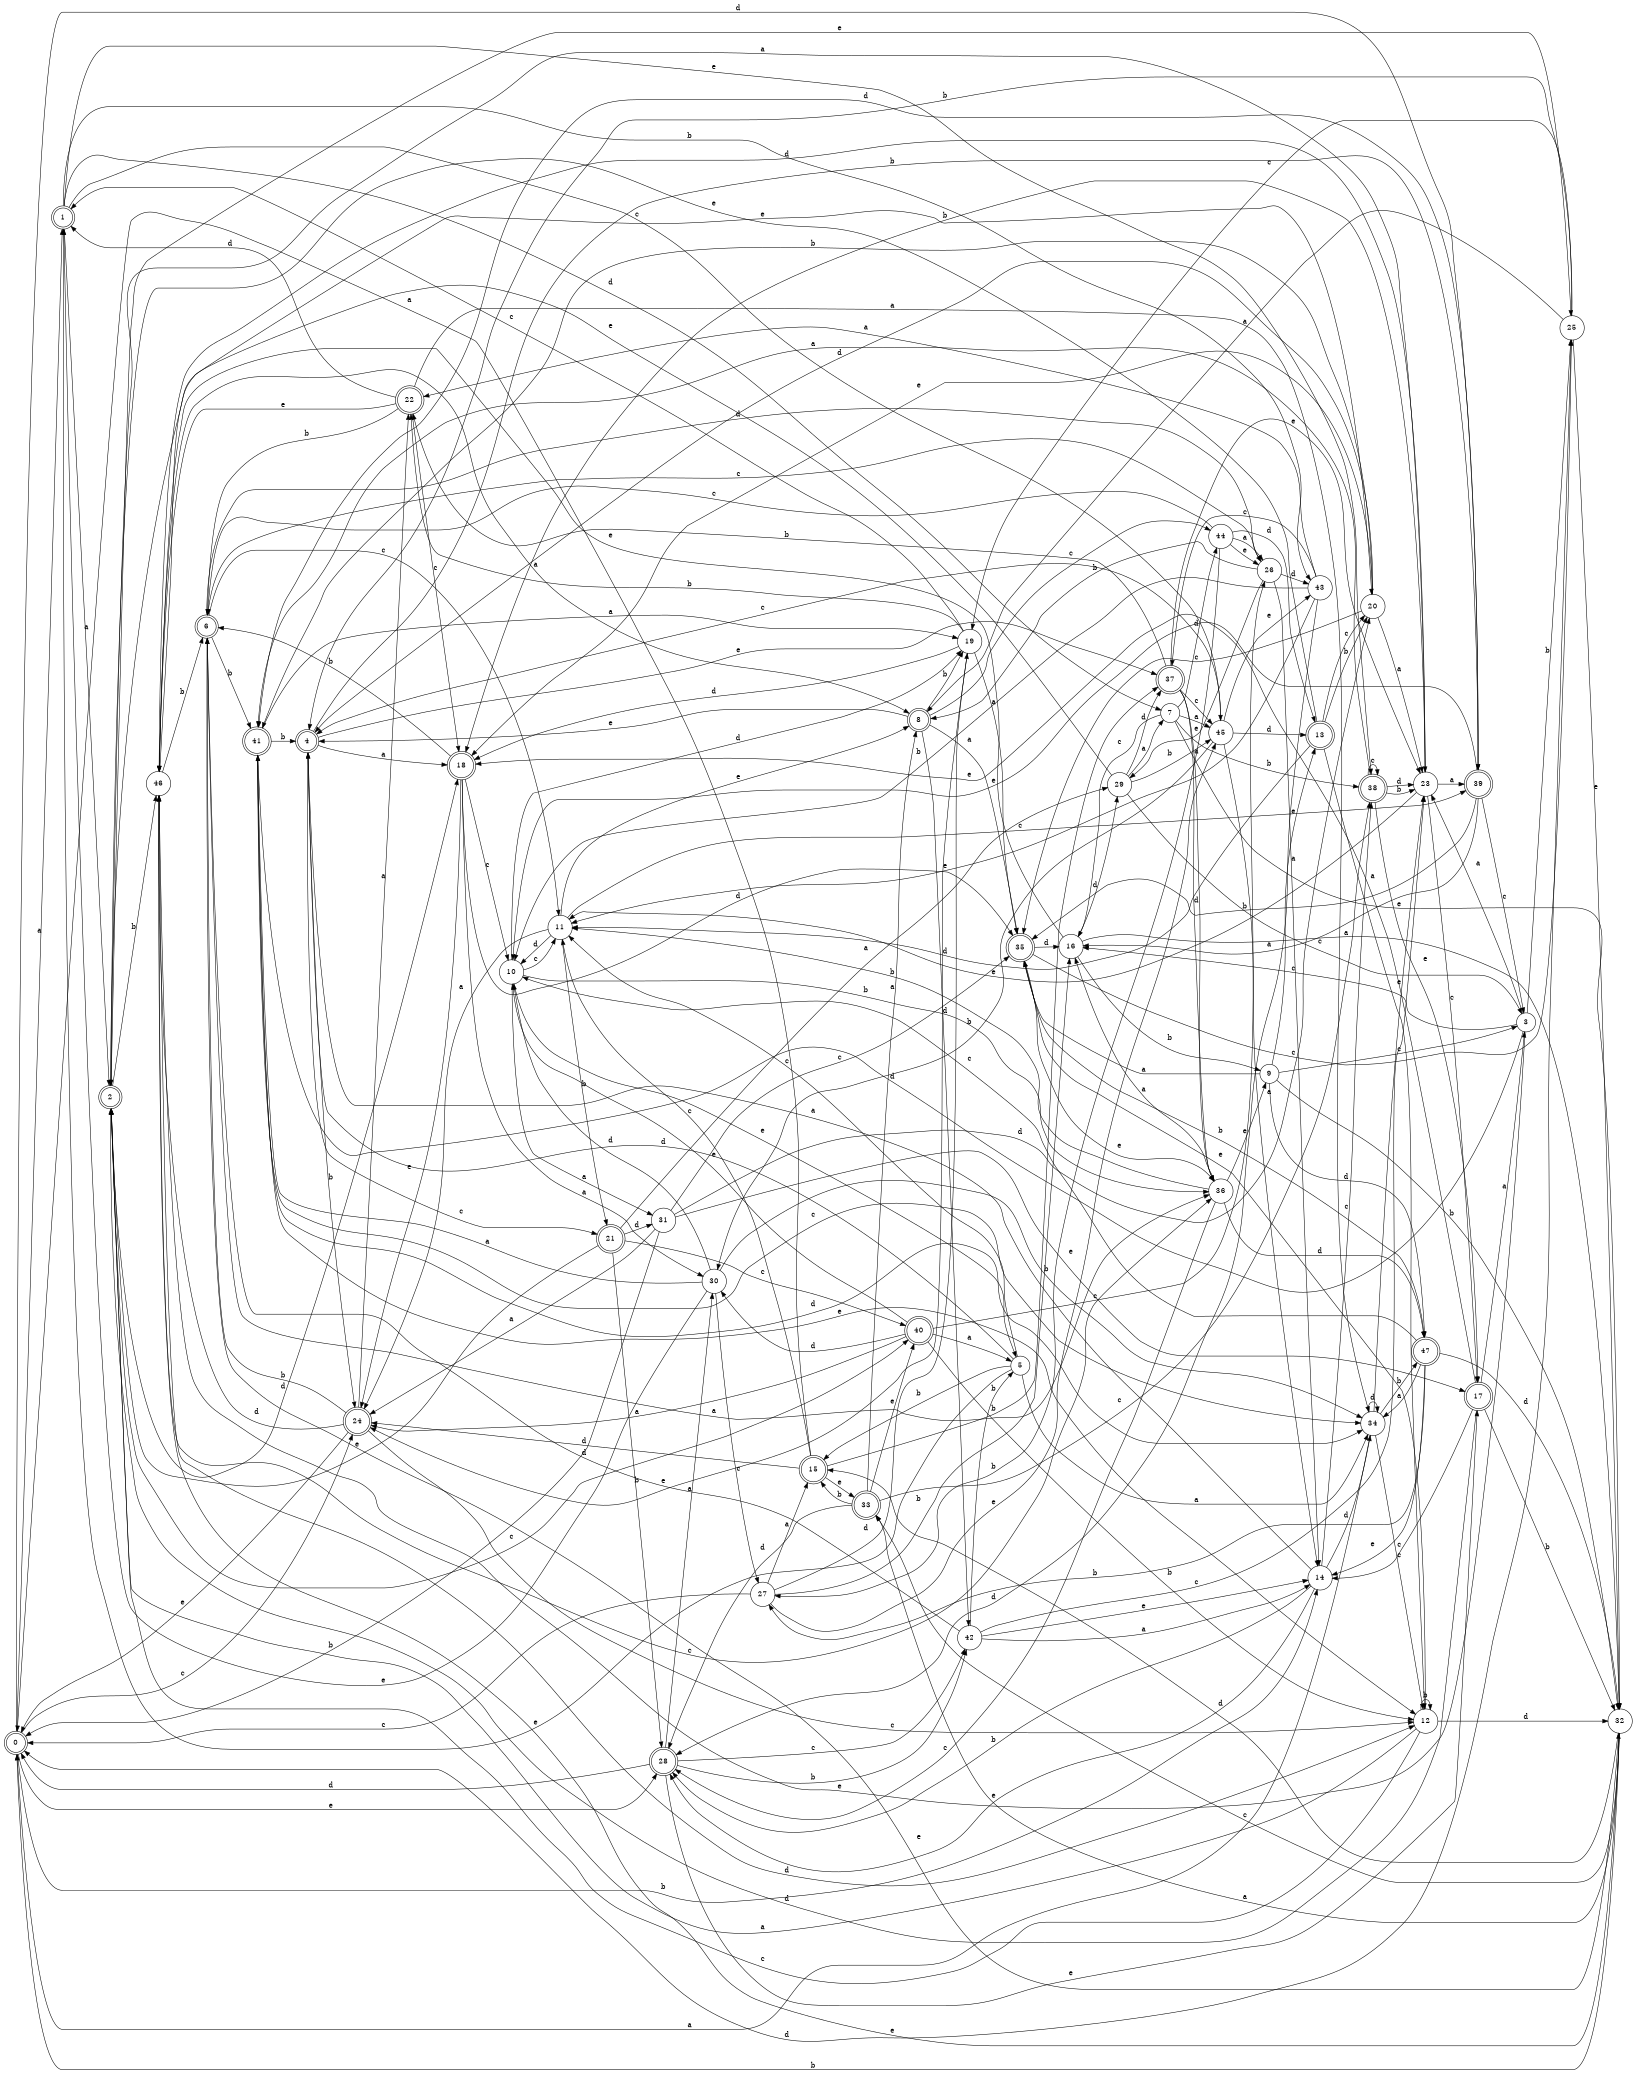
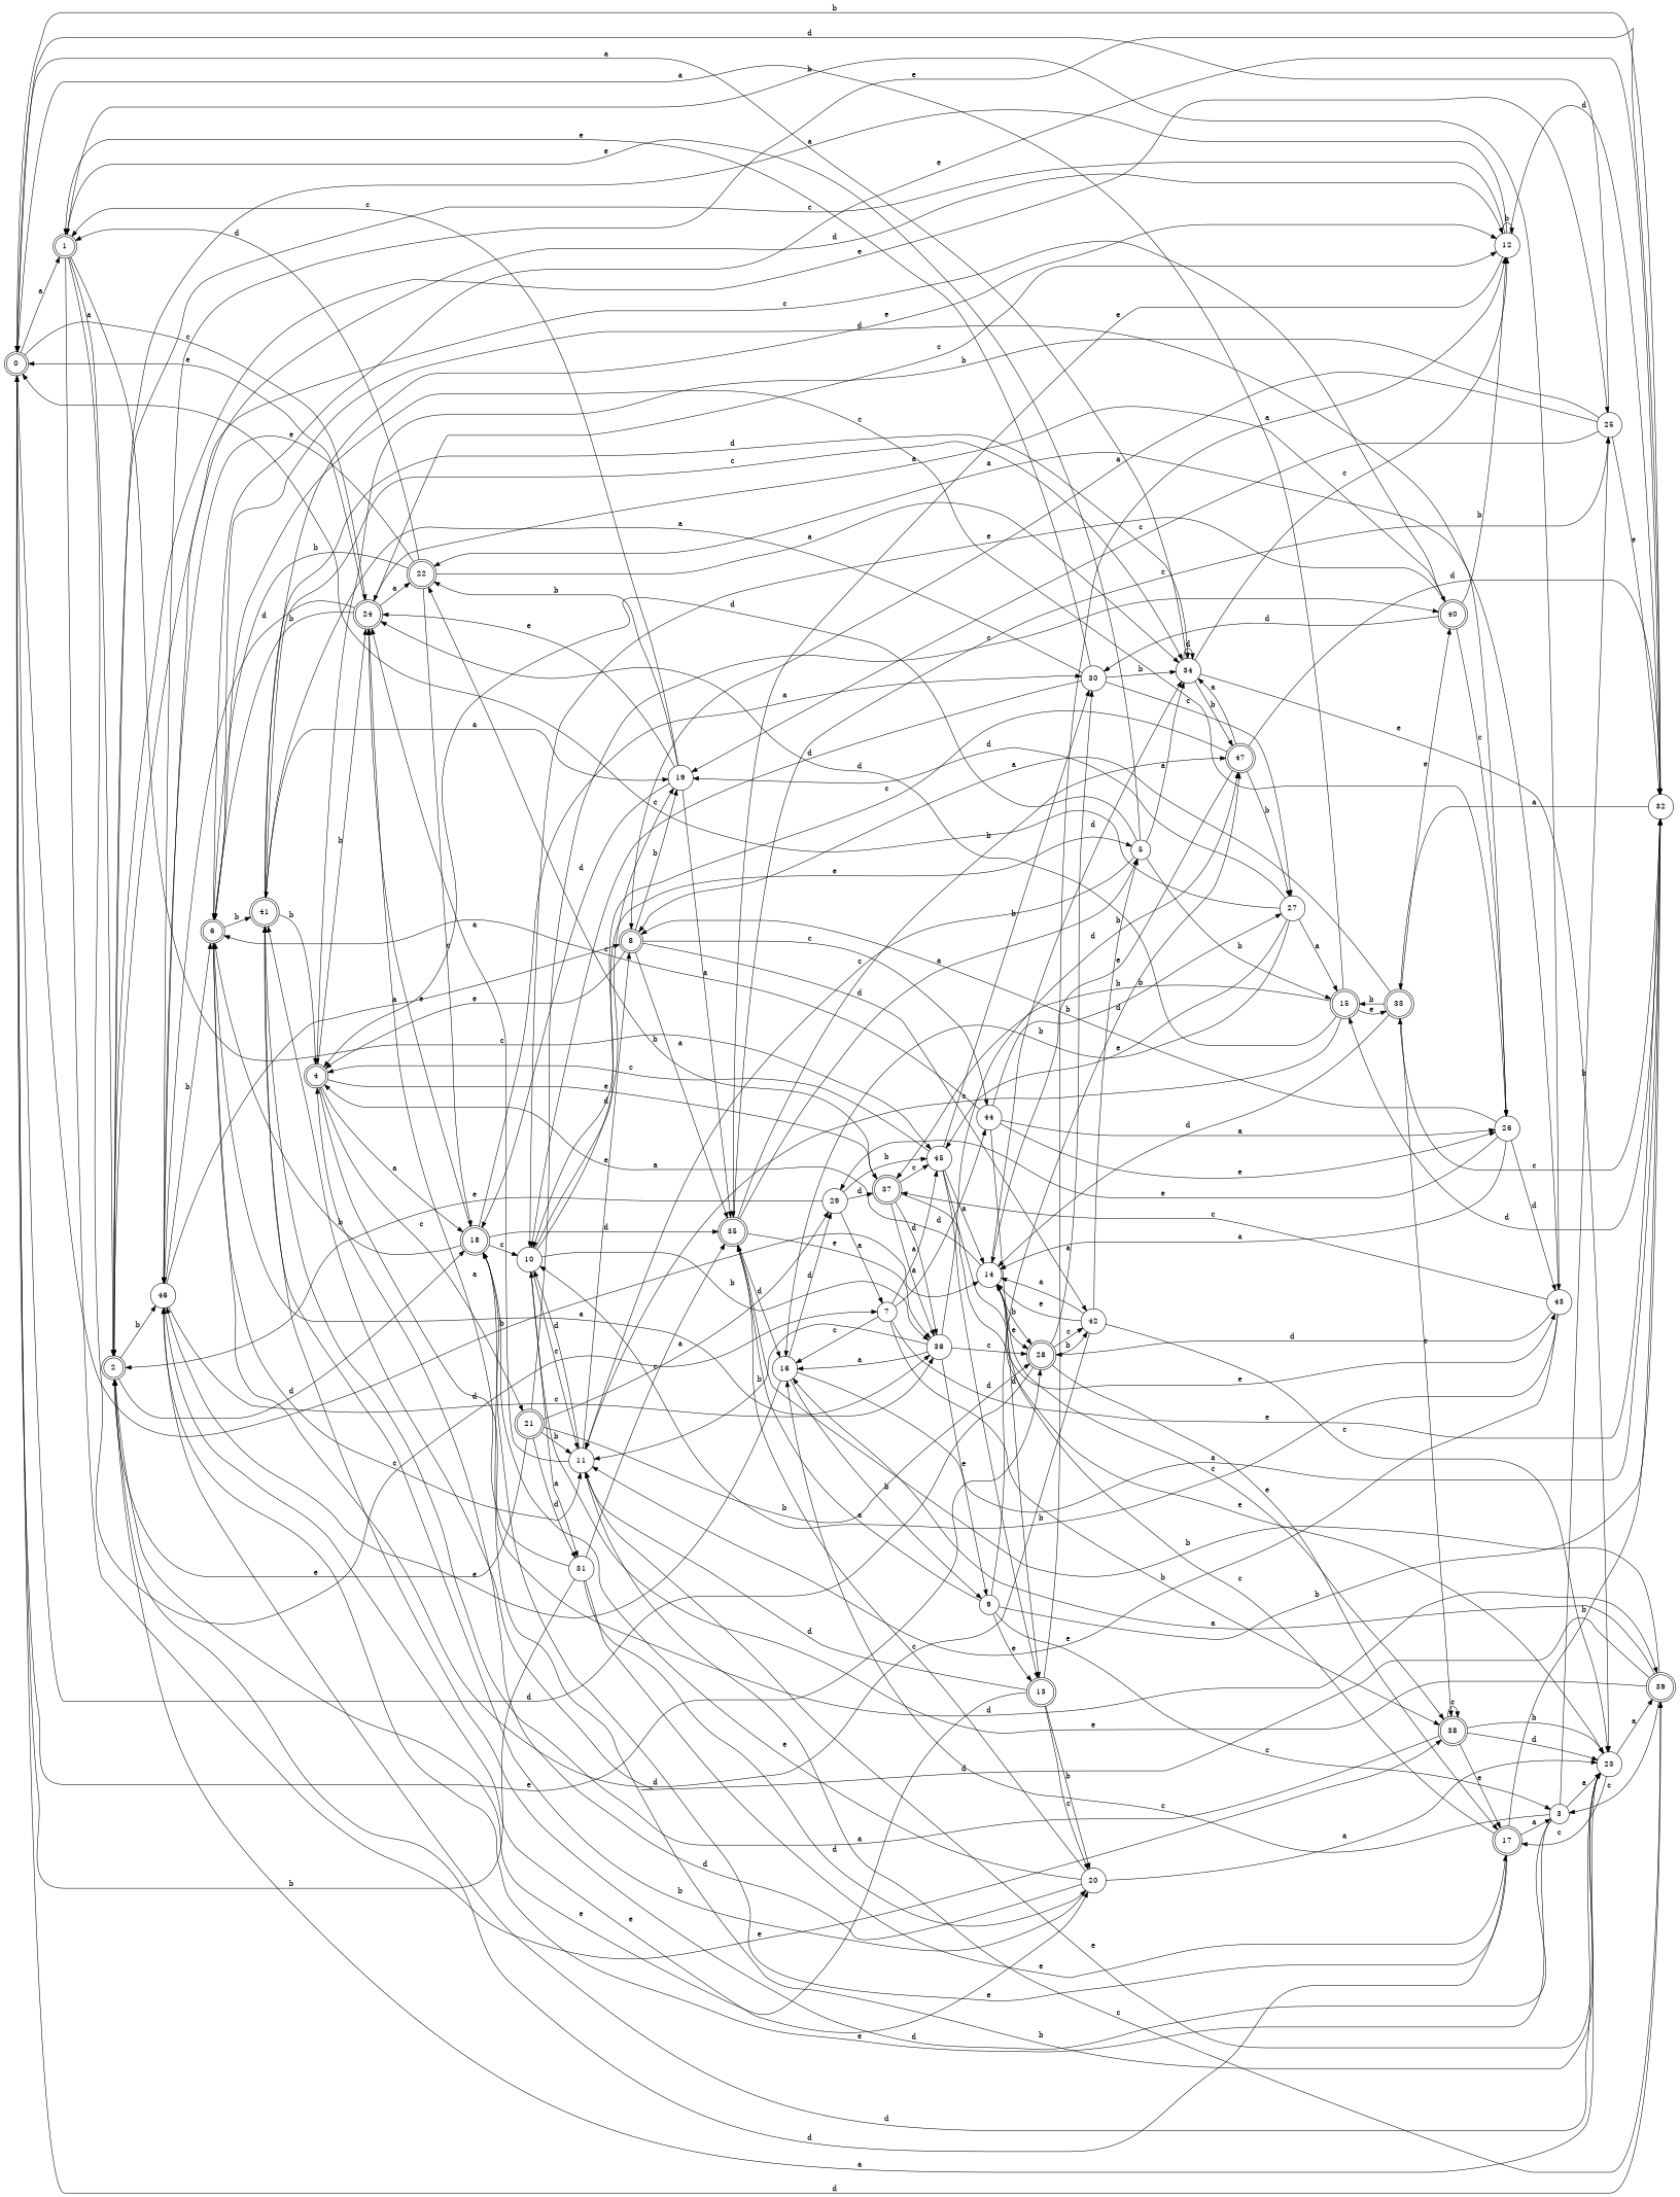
  digraph {
    rankdir=LR
    node [color=black fillcolor=white shape=circle style=filled]
    n1 [label=0 shape=doublecircle style="rounded,filled"]
    n2 [label=1 shape=doublecircle style="rounded,filled"]
    n3 [label=14]
    n4 [label=24 shape=doublecircle style="rounded,filled"]
    n5 [label=28 shape=doublecircle style="rounded,filled"]
    n6 [label=39 shape=doublecircle style="rounded,filled"]
    n7 [label=2 shape=doublecircle style="rounded,filled"]
    n8 [label=7]
    n9 [label=38 shape=doublecircle style="rounded,filled"]
    n10 [label=43]
    n11 [label=45]
    n12 [label=4 shape=doublecircle style="rounded,filled"]
    n13 [label=34]
    n14 [label=46]
    n15 [label=6 shape=doublecircle style="rounded,filled"]
    n16 [label=12]
    n17 [label=22 shape=doublecircle style="rounded,filled"]
    n18 [label=42]
    n19 [label=17 shape=doublecircle style="rounded,filled"]
    n20 [label=30]
    n21 [label=3]
    n22 [label=16]
    n23 [label=41 shape=doublecircle style="rounded,filled"]
    n24 [label=35 shape=doublecircle style="rounded,filled"]
    n25 [label=10]
    n26 [label=18 shape=doublecircle style="rounded,filled"]
    n27 [label=23]
    n28 [label=25]
    n29 [label=40 shape=doublecircle style="rounded,filled"]
    n30 [label=32]
    n31 [label=44 style="rounded,filled"]
    n32 [label=37 shape=doublecircle style="rounded,filled"]
    n33 [label=11]
    n34 [label=13 shape=doublecircle style="rounded,filled"]
    n35 [label=8 shape=doublecircle style="rounded,filled"]
    n36 [label=19]
    n37 [label=26]
    n38 [label=36]
    n39 [label=20]
    n40 [label=9]
    n41 [label=29]
    n42 [label=21 shape=doublecircle style="rounded,filled"]
    n43 [label=31]
    n44 [label=5]
    n45 [label=15 shape=doublecircle style="rounded,filled"]
    n46 [label=33 shape=doublecircle style="rounded,filled"]
    n47 [label=47 shape=doublecircle style="rounded,filled"]
    n48 [label=27]
    n1 -> n2 [label=a]
    n1 -> n3 [label=b]
    n1 -> n4 [label=c]
    n1 -> n5 [label=e]
    n1 -> n6 [label=d]
    n2 -> n7 [label=a]
    n2 -> n8 [label=d]
    n2 -> n9 [label=e]
    n2 -> n10 [label=b]
    n2 -> n11 [label=c]
    n3 -> n5 [label=b]
    n3 -> n5 [label=e]
    n3 -> n9 [label=c]
    n3 -> n12 [label=a]
    n3 -> n13 [label=d]
    n4 -> n1 [label=e]
    n4 -> n14 [label=d]
    n4 -> n15 [label=b]
    n4 -> n16 [label=c]
    n4 -> n17 [label=a]
    n5 -> n1 [label=d]
    n5 -> n18 [label=b]
    n5 -> n18 [label=c]
    n5 -> n19 [label=e]
    n5 -> n20 [label=a]
    n6 -> n21 [label=c]
    n6 -> n22 [label=a]
    n6 -> n23 [label=d]
    n6 -> n24 [label=b]
    n6 -> n25 [label=e]
    n7 -> n14 [label=b]
    n7 -> n26 [label=d]
    n7 -> n27 [label=a]
    n7 -> n28 [label=e]
    n7 -> n29 [label=c]
    n8 -> n9 [label=b]
    n8 -> n11 [label=a]
    n8 -> n22 [label=c]
    n8 -> n30 [label=e]
    n8 -> n31 [label=d]
    n9 -> n9 [label=c]
    n9 -> n19 [label=e]
    n9 -> n23 [label=a]
    n9 -> n27 [label=b]
    n9 -> n27 [label=d]
    n10 -> n5 [label=d]
    n10 -> n17 [label=a]
    n10 -> n25 [label=b]
    n10 -> n32 [label=c]
    n10 -> n33 [label=e]
    n11 -> n3 [label=a]
    n11 -> n10 [label=e]
    n11 -> n12 [label=c]
    n11 -> n20 [label=b]
    n11 -> n34 [label=d]
    n12 -> n4 [label=b]
-   n12 -> n6 [label=b]
+   n12 -> n6 [label=d]
    n12 -> n26 [label=a]
    n12 -> n32 [label=e]
    n12 -> n42 [label=c]
    n13 -> n1 [label=a]
    n13 -> n13 [label=d]
    n13 -> n16 [label=c]
    n13 -> n27 [label=e]
    n13 -> n47 [label=b]
    n14 -> n15 [label=b]
    n14 -> n16 [label=d]
    n14 -> n35 [label=a]
    n14 -> n38 [label=c]
    n14 -> n39 [label=e]
    n15 -> n23 [label=b]
    n15 -> n30 [label=e]
    n15 -> n33 [label=c]
    n15 -> n37 [label=d]
    n15 -> n38 [label=a]
    n16 -> n7 [label=a]
    n16 -> n7 [label=c]
    n16 -> n16 [label=b]
    n16 -> n24 [label=e]
    n16 -> n30 [label=d]
    n17 -> n2 [label=d]
    n17 -> n13 [label=a]
    n17 -> n14 [label=e]
    n17 -> n15 [label=b]
    n17 -> n26 [label=c]
    n18 -> n3 [label=a]
    n18 -> n3 [label=e]
    n18 -> n15 [label=d]
    n18 -> n27 [label=c]
    n18 -> n44 [label=b]
    n19 -> n3 [label=c]
    n19 -> n7 [label=d]
    n19 -> n21 [label=a]
    n19 -> n26 [label=e]
    n19 -> n30 [label=b]
    n20 -> n2 [label=e]
    n20 -> n13 [label=b]
    n20 -> n23 [label=a]
    n20 -> n25 [label=d]
    n20 -> n48 [label=c]
    n21 -> n14 [label=e]
    n21 -> n22 [label=c]
    n21 -> n23 [label=d]
    n21 -> n27 [label=a]
    n21 -> n28 [label=b]
    n22 -> n14 [label=e]
    n22 -> n30 [label=a]
    n22 -> n40 [label=b]
    n22 -> n41 [label=d]
    n23 -> n12 [label=b]
    n23 -> n13 [label=c]
    n23 -> n13 [label=d]
    n23 -> n16 [label=e]
    n23 -> n36 [label=a]
    n24 -> n22 [label=d]
    n24 -> n28 [label=c]
    n24 -> n38 [label=e]
-   n29 -> n44 [label=a]
+   n24 -> n44 [label=a]
    n24 -> n47 [label=b]
    n25 -> n33 [label=c]
    n25 -> n36 [label=d]
    n25 -> n38 [label=b]
    n25 -> n43 [label=a]
    n25 -> n44 [label=e]
    n26 -> n4 [label=e]
    n26 -> n15 [label=b]
    n26 -> n20 [label=a]
    n26 -> n24 [label=d]
    n26 -> n25 [label=c]
    n27 -> n6 [label=a]
    n27 -> n14 [label=d]
    n27 -> n19 [label=c]
    n27 -> n26 [label=b]
    n27 -> n33 [label=e]
    n28 -> n1 [label=d]
    n28 -> n12 [label=b]
    n28 -> n30 [label=e]
    n28 -> n35 [label=a]
    n28 -> n36 [label=c]
    n29 -> n4 [label=a]
    n29 -> n16 [label=b]
    n29 -> n20 [label=d]
    n29 -> n25 [label=e]
    n29 -> n37 [label=c]
    n30 -> n1 [label=b]
    n30 -> n14 [label=e]
    n30 -> n45 [label=d]
    n30 -> n46 [label=a]
    n30 -> n46 [label=c]
    n31 -> n15 [label=c]
    n31 -> n34 [label=d]
    n31 -> n37 [label=a]
    n31 -> n37 [label=e]
    n31 -> n48 [label=b]
    n32 -> n11 [label=c]
    n32 -> n17 [label=b]
    n32 -> n27 [label=e]
    n32 -> n38 [label=a]
    n32 -> n38 [label=d]
    n33 -> n4 [label=a]
    n33 -> n6 [label=c]
    n33 -> n25 [label=d]
    n33 -> n35 [label=e]
-   n33 -> n42 [label=b]
+   n42 -> n33 [label=b]
    n34 -> n7 [label=e]
    n34 -> n16 [label=a]
    n34 -> n33 [label=d]
    n34 -> n39 [label=b]
    n34 -> n39 [label=c]
    n35 -> n12 [label=e]
    n35 -> n18 [label=d]
    n35 -> n24 [label=a]
    n35 -> n31 [label=c]
    n35 -> n36 [label=b]
    n36 -> n2 [label=c]
    n36 -> n4 [label=e]
    n36 -> n17 [label=b]
    n36 -> n24 [label=a]
    n36 -> n26 [label=d]
    n37 -> n3 [label=a]
    n37 -> n10 [label=d]
    n37 -> n15 [label=c]
    n37 -> n35 [label=b]
    n37 -> n41 [label=e]
    n38 -> n5 [label=c]
    n38 -> n22 [label=a]
    n38 -> n33 [label=b]
    n38 -> n40 [label=e]
    n38 -> n47 [label=d]
    n39 -> n12 [label=d]
    n39 -> n23 [label=b]
    n39 -> n24 [label=c]
    n39 -> n26 [label=e]
    n39 -> n27 [label=a]
    n40 -> n21 [label=c]
    n40 -> n24 [label=a]
    n40 -> n30 [label=b]
    n40 -> n34 [label=e]
    n40 -> n47 [label=d]
    n41 -> n7 [label=e]
    n41 -> n8 [label=a]
    n41 -> n11 [label=b]
-   n41 -> n21 [label=c]
    n41 -> n32 [label=d]
    n42 -> n5 [label=b]
    n42 -> n7 [label=e]
    n42 -> n29 [label=c]
    n42 -> n41 [label=a]
    n42 -> n43 [label=d]
    n43 -> n1 [label=b]
    n43 -> n4 [label=a]
    n43 -> n19 [label=e]
    n43 -> n24 [label=c]
    n43 -> n39 [label=d]
    n44 -> n2 [label=e]
    n44 -> n12 [label=d]
    n44 -> n13 [label=a]
    n44 -> n33 [label=c]
    n44 -> n45 [label=b]
    n45 -> n1 [label=a]
    n45 -> n4 [label=d]
    n45 -> n32 [label=b]
    n45 -> n33 [label=c]
    n45 -> n46 [label=e]
-   n46 -> n5 [label=d]
+   n46 -> n3 [label=d]
    n46 -> n9 [label=c]
    n46 -> n29 [label=e]
    n46 -> n35 [label=a]
    n46 -> n45 [label=b]
    n47 -> n3 [label=e]
    n47 -> n13 [label=a]
    n47 -> n25 [label=c]
    n47 -> n30 [label=d]
    n47 -> n48 [label=b]
    n48 -> n1 [label=c]
    n48 -> n11 [label=e]
    n48 -> n22 [label=b]
    n48 -> n36 [label=d]
    n48 -> n45 [label=a]
  }
